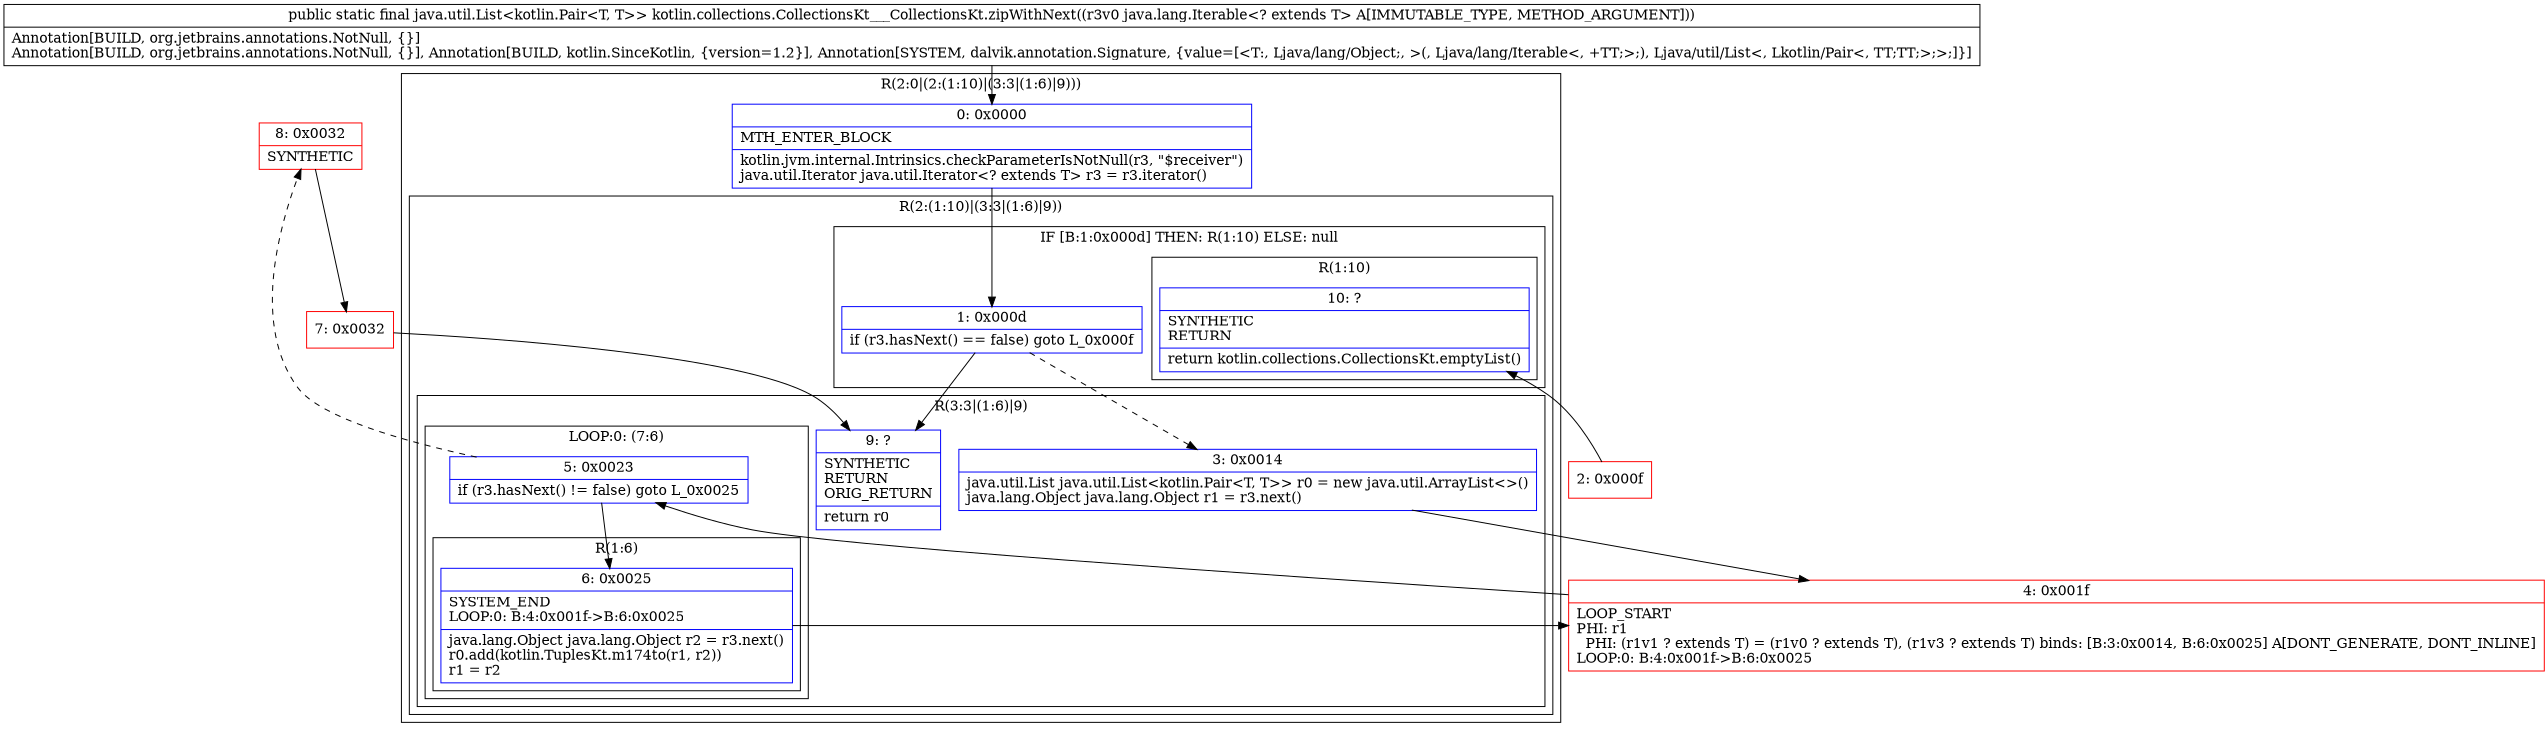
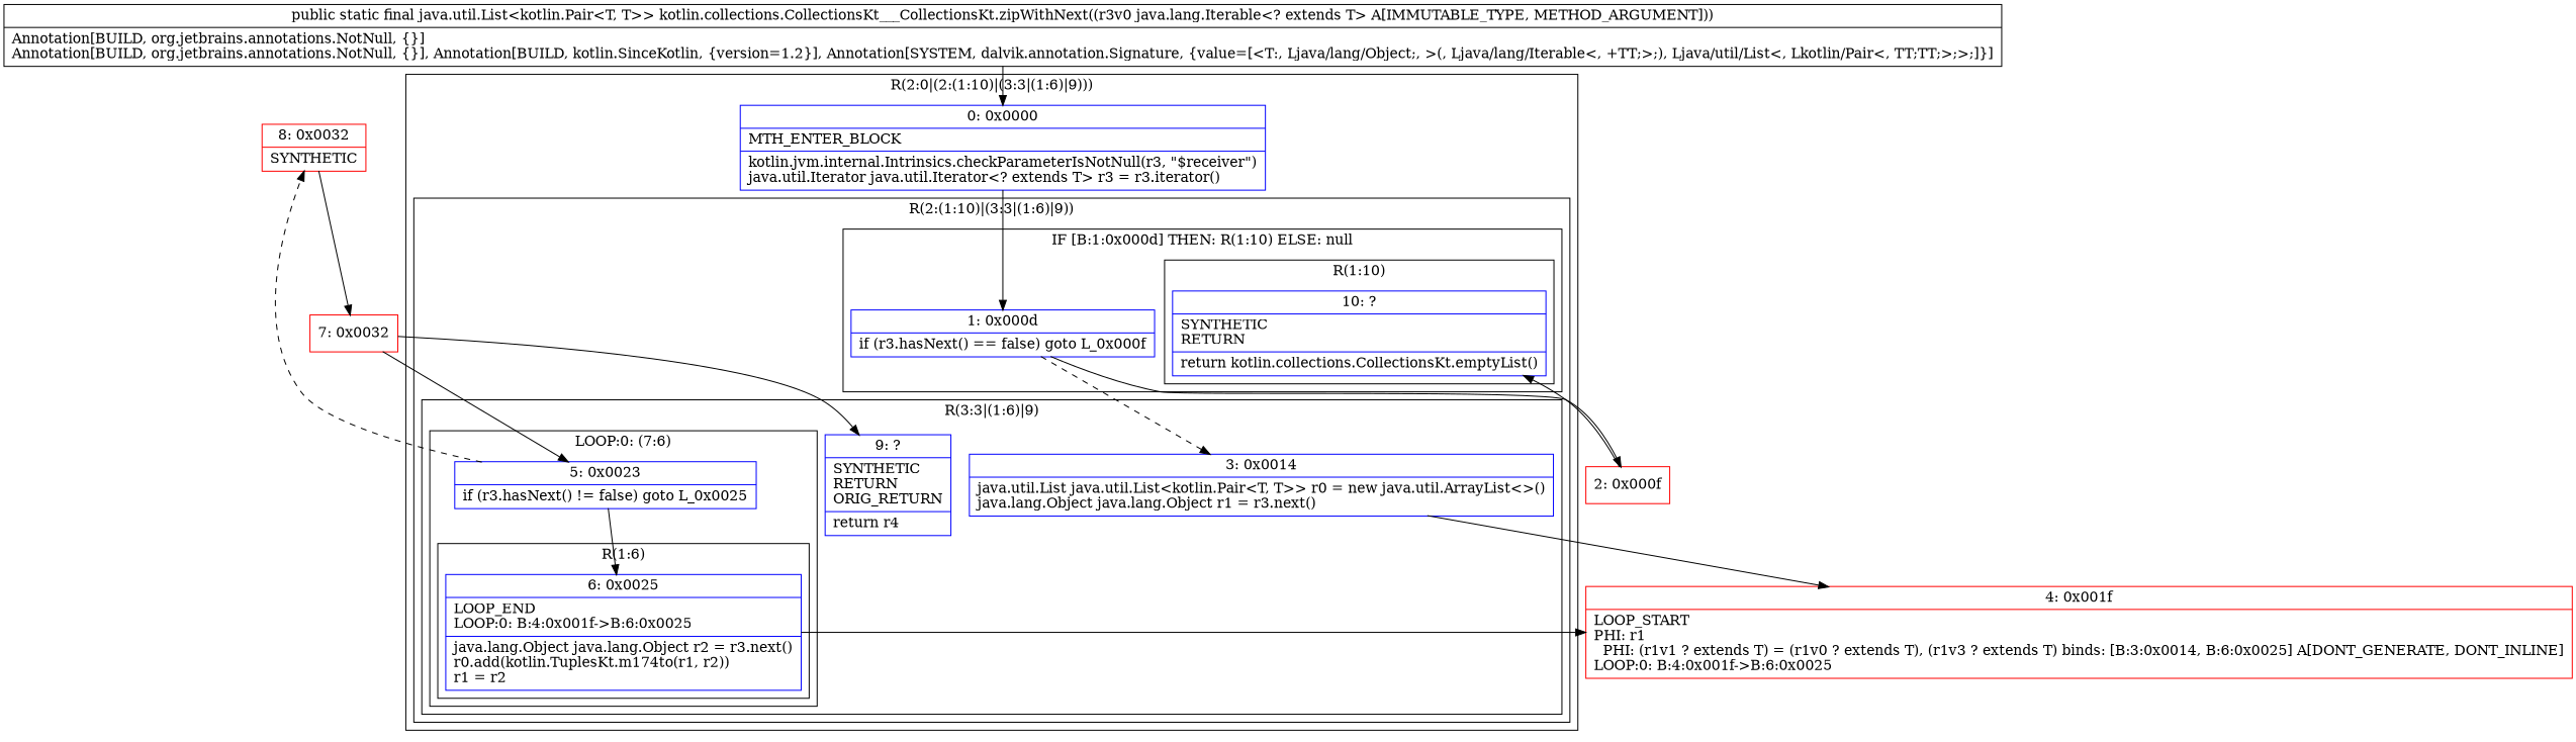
  digraph {
    node [color=blue shape=record]
    n1 [label="{10\:\ ?|SYNTHETIC\lRETURN\l|return kotlin.collections.CollectionsKt.emptyList()\l}"]
    n2 [label="{1\:\ 0x000d|if (r3.hasNext() == false) goto L_0x000f\l}"]
-   n3 [label="{6\:\ 0x0025|SYSTEM_END\lLOOP:0: B:4:0x001f\-\>B:6:0x0025\l|java.lang.Object java.lang.Object r2 = r3.next()\lr0.add(kotlin.TuplesKt.m174to(r1, r2))\lr1 = r2\l}"]
+   n3 [label="{6\:\ 0x0025|LOOP_END\lLOOP:0: B:4:0x001f\-\>B:6:0x0025\l|java.lang.Object java.lang.Object r2 = r3.next()\lr0.add(kotlin.TuplesKt.m174to(r1, r2))\lr1 = r2\l}"]
    n4 [label="{5\:\ 0x0023|if (r3.hasNext() != false) goto L_0x0025\l}"]
    n5 [label="{3\:\ 0x0014|java.util.List java.util.List\<kotlin.Pair\<T, T\>\> r0 = new java.util.ArrayList\<\>()\ljava.lang.Object java.lang.Object r1 = r3.next()\l}"]
-   n6 [label="{9\:\ ?|SYNTHETIC\lRETURN\lORIG_RETURN\l|return r0\l}"]
+   n6 [label="{9\:\ ?|SYNTHETIC\lRETURN\lORIG_RETURN\l|return r4\l}"]
    n7 [label="{0\:\ 0x0000|MTH_ENTER_BLOCK\l|kotlin.jvm.internal.Intrinsics.checkParameterIsNotNull(r3, \"$receiver\")\ljava.util.Iterator java.util.Iterator\<? extends T\> r3 = r3.iterator()\l}"]
    n8 [color=red label="{2\:\ 0x000f}"]
    n9 [color=red label="{4\:\ 0x001f|LOOP_START\lPHI: r1 \l  PHI: (r1v1 ? extends T) = (r1v0 ? extends T), (r1v3 ? extends T) binds: [B:3:0x0014, B:6:0x0025] A[DONT_GENERATE, DONT_INLINE]\lLOOP:0: B:4:0x001f\-\>B:6:0x0025\l}"]
    n10 [color=red label="{8\:\ 0x0032|SYNTHETIC\l}"]
    n11 [color=red label="{7\:\ 0x0032}"]
    n12 [label="{public static final java.util.List\<kotlin.Pair\<T, T\>\> kotlin.collections.CollectionsKt___CollectionsKt.zipWithNext((r3v0 java.lang.Iterable\<? extends T\> A[IMMUTABLE_TYPE, METHOD_ARGUMENT]))  | Annotation[BUILD, org.jetbrains.annotations.NotNull, \{\}]\lAnnotation[BUILD, org.jetbrains.annotations.NotNull, \{\}], Annotation[BUILD, kotlin.SinceKotlin, \{version=1.2\}], Annotation[SYSTEM, dalvik.annotation.Signature, \{value=[\<T:, Ljava\/lang\/Object;, \>(, Ljava\/lang\/Iterable\<, +TT;\>;), Ljava\/util\/List\<, Lkotlin\/Pair\<, TT;TT;\>;\>;]\}]\l}" color=""]
    subgraph cluster_1 {
      label="R(2:0|(2:(1:10)|(3:3|(1:6)|9)))"
      n7
      subgraph cluster_2 {
        label="R(2:(1:10)|(3:3|(1:6)|9))"
        subgraph cluster_3 {
          label="IF [B:1:0x000d] THEN: R(1:10) ELSE: null"
          n2
          subgraph cluster_4 {
            label="R(1:10)"
            n1
          }
        }
        subgraph cluster_5 {
          label="R(3:3|(1:6)|9)"
          n5
          n6
          subgraph cluster_6 {
            label="LOOP:0: (7:6)"
            n4
            subgraph cluster_7 {
              label="R(1:6)"
              n3
            }
          }
        }
      }
    }
    n2 -> n5 [style=dashed]
-   n2 -> n6
+   n2 -> n8
    n3 -> n9
    n4 -> n3
    n4 -> n10 [style=dashed]
    n5 -> n9
    n7 -> n2
    n8 -> n1
-   n9 -> n4
+   n11 -> n4
    n10 -> n11
    n11 -> n6
    n12 -> n7
  }
